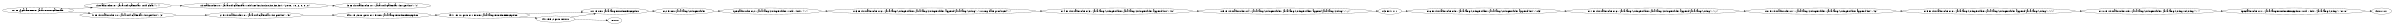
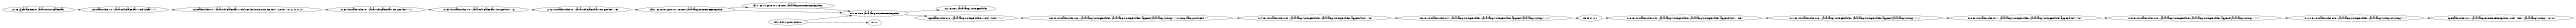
  digraph {
    rankdir=LR
    n1 [label="r0 := @parameter0: java.return.Calendar"]
    "virtualinvoke r0.<java.util.Calendar: void clear()>()"
    "virtualinvoke r0.<java.util.Calendar: void set(int,int,int,int,int,int)>(2000, 10, 2, 0, 0, 0)"
    "i0 = virtualinvoke r0.<java.util.Calendar: int get(int)>(1)"
    "i1 = virtualinvoke r0.<java.util.Calendar: int get(int)>(2)"
    "i2 = virtualinvoke r0.<java.util.Calendar: int get(int)>(5)"
    "if i0 != 2000 goto $r1 = new java.lang.RuntimeException"
    "if i1 != 10 goto $r1 = new java.lang.RuntimeException"
    "$r1 = new java.lang.RuntimeException"
    n10 [label="if i1 == 2 goto return"]
    "$r2 = new java.lang.StringBuilder"
-   return
+   return [label=throw]
    "specialinvoke $r2.<java.lang.StringBuilder: void <init>()>()"
    "$r3 = virtualinvoke $r2.<java.lang.StringBuilder: java.lang.StringBuilder append(java.lang.String)>(\"wrong date produced (\")"
    "$r4 = virtualinvoke $r3.<java.lang.StringBuilder: java.lang.StringBuilder append(int)>(i0)"
    "$r5 = virtualinvoke $r4.<java.lang.StringBuilder: java.lang.StringBuilder append(java.lang.String)>(\"/\")"
    "$i3 = i1 + 1"
    "$r6 = virtualinvoke $r5.<java.lang.StringBuilder: java.lang.StringBuilder append(int)>($i3)"
    "$r7 = virtualinvoke $r6.<java.lang.StringBuilder: java.lang.StringBuilder append(java.lang.String)>(\"/\")"
    "$r8 = virtualinvoke $r7.<java.lang.StringBuilder: java.lang.StringBuilder append(int)>(i2)"
    "$r9 = virtualinvoke $r8.<java.lang.StringBuilder: java.lang.StringBuilder append(java.lang.String)>(\")\")"
    "$r10 = virtualinvoke $r9.<java.lang.StringBuilder: java.lang.String toString()>()"
    "specialinvoke $r1.<java.lang.RuntimeException: void <init>(java.lang.String)>($r10)"
-   "throw $r1"
    n1 -> "virtualinvoke r0.<java.util.Calendar: void clear()>()"
    "virtualinvoke r0.<java.util.Calendar: void clear()>()" -> "virtualinvoke r0.<java.util.Calendar: void set(int,int,int,int,int,int)>(2000, 10, 2, 0, 0, 0)"
    "virtualinvoke r0.<java.util.Calendar: void set(int,int,int,int,int,int)>(2000, 10, 2, 0, 0, 0)" -> "i0 = virtualinvoke r0.<java.util.Calendar: int get(int)>(1)"
-   n1 -> "i1 = virtualinvoke r0.<java.util.Calendar: int get(int)>(2)"
+   "i0 = virtualinvoke r0.<java.util.Calendar: int get(int)>(1)" -> "i1 = virtualinvoke r0.<java.util.Calendar: int get(int)>(2)"
    "i1 = virtualinvoke r0.<java.util.Calendar: int get(int)>(2)" -> "i2 = virtualinvoke r0.<java.util.Calendar: int get(int)>(5)"
    "i2 = virtualinvoke r0.<java.util.Calendar: int get(int)>(5)" -> "if i0 != 2000 goto $r1 = new java.lang.RuntimeException"
    "if i0 != 2000 goto $r1 = new java.lang.RuntimeException" -> "if i1 != 10 goto $r1 = new java.lang.RuntimeException"
+   "if i0 != 2000 goto $r1 = new java.lang.RuntimeException" -> "$r1 = new java.lang.RuntimeException"
    "if i1 != 10 goto $r1 = new java.lang.RuntimeException" -> "$r1 = new java.lang.RuntimeException"
-   "if i1 != 10 goto $r1 = new java.lang.RuntimeException" -> n10
    "$r1 = new java.lang.RuntimeException" -> "$r2 = new java.lang.StringBuilder"
    n10 -> "$r1 = new java.lang.RuntimeException"
    n10 -> return
-   "$r2 = new java.lang.StringBuilder" -> "specialinvoke $r2.<java.lang.StringBuilder: void <init>()>()"
+   "$r1 = new java.lang.RuntimeException" -> "specialinvoke $r2.<java.lang.StringBuilder: void <init>()>()"
    "specialinvoke $r2.<java.lang.StringBuilder: void <init>()>()" -> "$r3 = virtualinvoke $r2.<java.lang.StringBuilder: java.lang.StringBuilder append(java.lang.String)>(\"wrong date produced (\")"
    "$r3 = virtualinvoke $r2.<java.lang.StringBuilder: java.lang.StringBuilder append(java.lang.String)>(\"wrong date produced (\")" -> "$r4 = virtualinvoke $r3.<java.lang.StringBuilder: java.lang.StringBuilder append(int)>(i0)"
    "$r4 = virtualinvoke $r3.<java.lang.StringBuilder: java.lang.StringBuilder append(int)>(i0)" -> "$r5 = virtualinvoke $r4.<java.lang.StringBuilder: java.lang.StringBuilder append(java.lang.String)>(\"/\")"
    "$r5 = virtualinvoke $r4.<java.lang.StringBuilder: java.lang.StringBuilder append(java.lang.String)>(\"/\")" -> "$i3 = i1 + 1"
    "$i3 = i1 + 1" -> "$r6 = virtualinvoke $r5.<java.lang.StringBuilder: java.lang.StringBuilder append(int)>($i3)"
    "$r6 = virtualinvoke $r5.<java.lang.StringBuilder: java.lang.StringBuilder append(int)>($i3)" -> "$r7 = virtualinvoke $r6.<java.lang.StringBuilder: java.lang.StringBuilder append(java.lang.String)>(\"/\")"
    "$r7 = virtualinvoke $r6.<java.lang.StringBuilder: java.lang.StringBuilder append(java.lang.String)>(\"/\")" -> "$r8 = virtualinvoke $r7.<java.lang.StringBuilder: java.lang.StringBuilder append(int)>(i2)"
    "$r8 = virtualinvoke $r7.<java.lang.StringBuilder: java.lang.StringBuilder append(int)>(i2)" -> "$r9 = virtualinvoke $r8.<java.lang.StringBuilder: java.lang.StringBuilder append(java.lang.String)>(\")\")"
    "$r9 = virtualinvoke $r8.<java.lang.StringBuilder: java.lang.StringBuilder append(java.lang.String)>(\")\")" -> "$r10 = virtualinvoke $r9.<java.lang.StringBuilder: java.lang.String toString()>()"
    "$r10 = virtualinvoke $r9.<java.lang.StringBuilder: java.lang.String toString()>()" -> "specialinvoke $r1.<java.lang.RuntimeException: void <init>(java.lang.String)>($r10)"
-   "specialinvoke $r1.<java.lang.RuntimeException: void <init>(java.lang.String)>($r10)" -> "throw $r1"
  }
